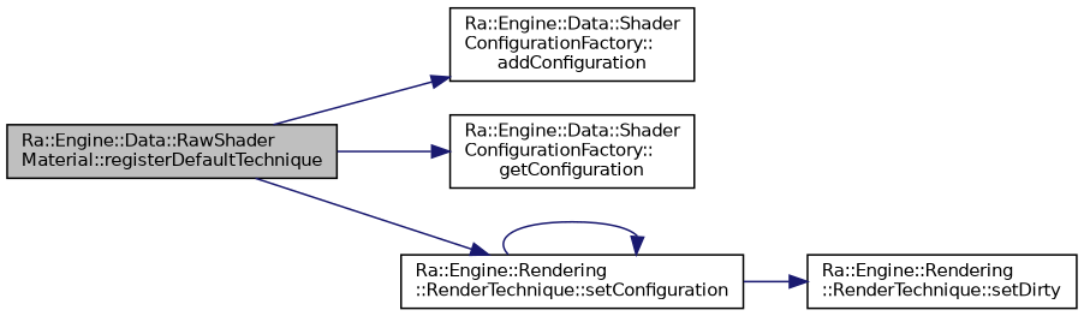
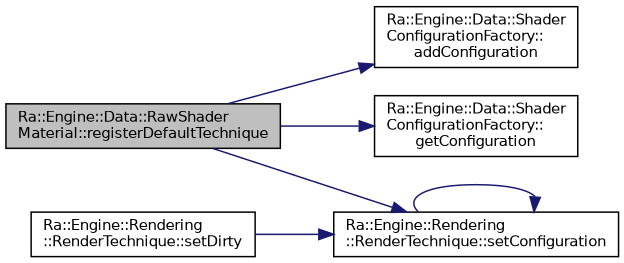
  digraph {
    rankdir=LR
    node [color=black fillcolor=white fontname=Helvetica fontsize=10 shape=record style=filled]
    edge [color=midnightblue fontname=Helvetica fontsize=10 labelfontname=Helvetica labelfontsize=10 style=solid]
    n1 [fillcolor=grey75 fontcolor=black height=0.2 label="Ra::Engine::Data::RawShader\lMaterial::registerDefaultTechnique" width=0.4]
    n2 [height=0.2 label="Ra::Engine::Data::Shader\lConfigurationFactory::\laddConfiguration" width=0.4]
    n3 [height=0.2 label="Ra::Engine::Data::Shader\lConfigurationFactory::\lgetConfiguration" width=0.4]
    n4 [height=0.2 label="Ra::Engine::Rendering\l::RenderTechnique::setConfiguration" width=0.4]
    n5 [height=0.2 label="Ra::Engine::Rendering\l::RenderTechnique::setDirty" width=0.4]
    n1 -> n2
    n1 -> n3
    n1 -> n4
    n4 -> n4
-   n4 -> n5
+   n5 -> n4
  }
